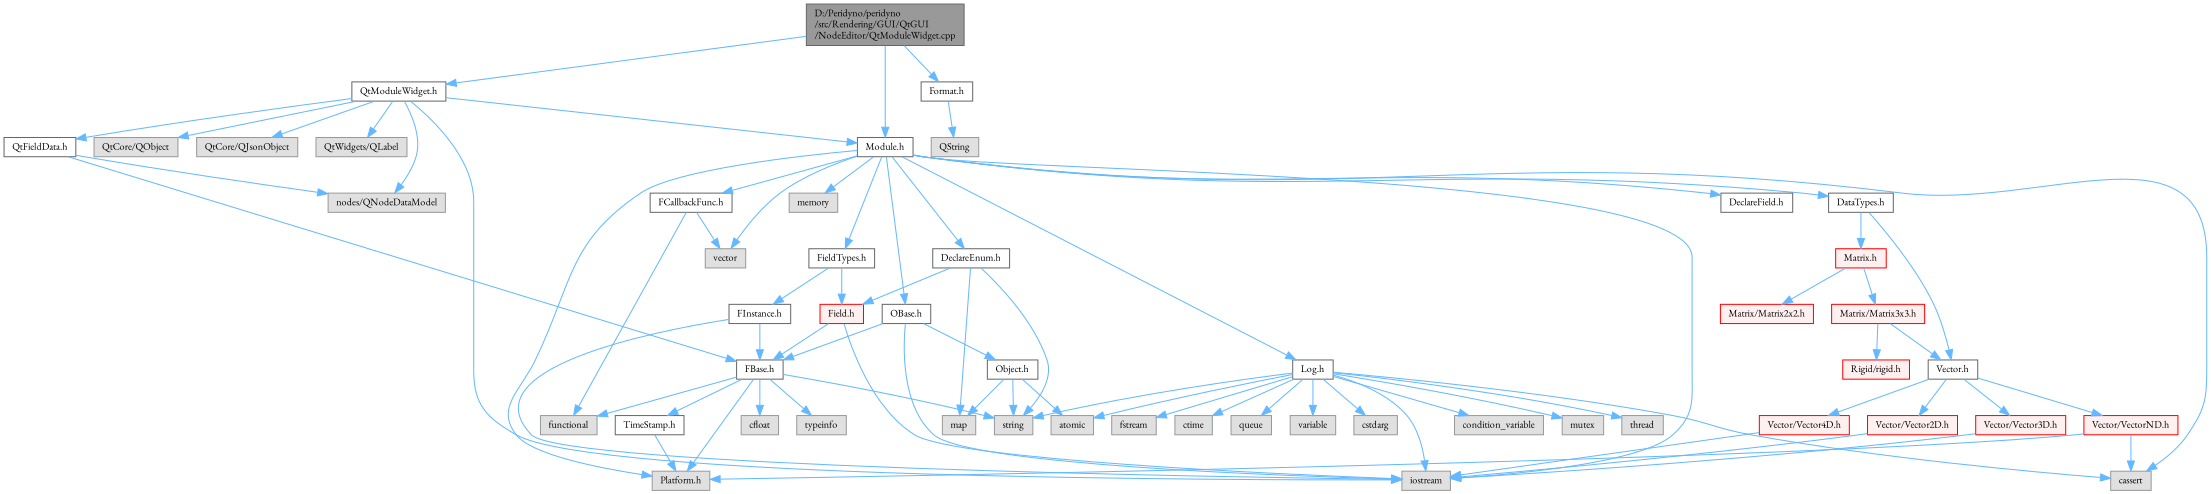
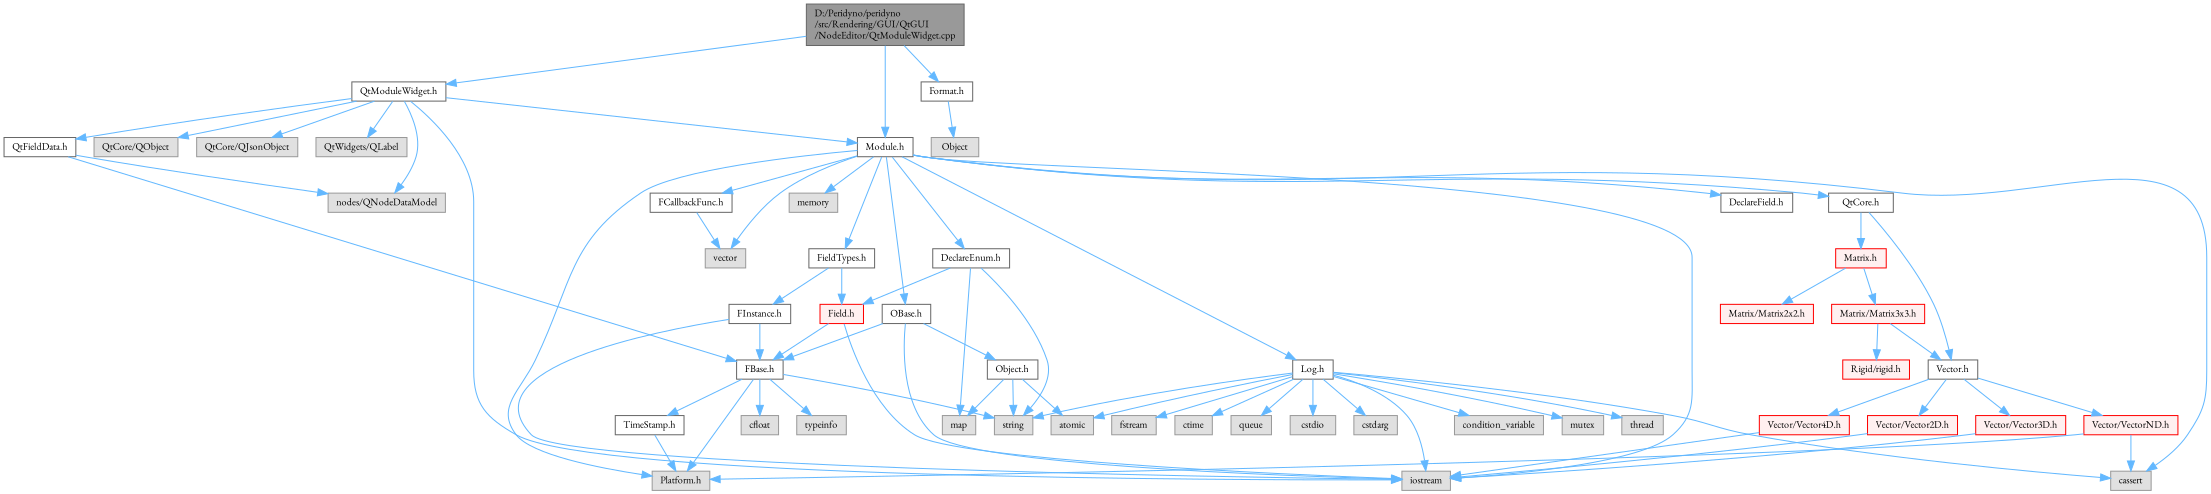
  digraph {
    fontname="EB Garamond"
    node [color=grey60 fillcolor="#E0E0E0" fontname="EB Garamond" fontsize=10 shape=box style=filled]
    edge [color=steelblue1 fontname="EB Garamond" fontsize=10 labelfontname=Helvetica labelfontsize=10 style=solid]
    n1 [color=gray40 fillcolor=grey60 fontcolor=black height=0.2 label="D:/Peridyno/peridyno\l/src/Rendering/GUI/QtGUI\l/NodeEditor/QtModuleWidget.cpp" width=0.4]
    n2 [color=grey40 fillcolor=white height=0.2 label="QtModuleWidget.h" width=0.4]
    n3 [color=grey40 fillcolor=white height=0.2 label="Module.h" width=0.4]
    n4 [color=grey40 fillcolor=white height=0.2 label="Format.h" width=0.4]
    n5 [height=0.2 label="QtCore/QObject" width=0.4]
    n6 [height=0.2 label="QtCore/QJsonObject" width=0.4]
    n7 [height=0.2 label="QtWidgets/QLabel" width=0.4]
    n8 [height=0.2 label="nodes/QNodeDataModel" width=0.4]
    n9 [color=grey40 fillcolor=white height=0.2 label="QtFieldData.h" width=0.4]
    n10 [height=0.2 label=iostream width=0.4]
    n11 [height=0.2 label="Platform.h" width=0.4]
    n12 [height=0.2 label=memory width=0.4]
    n13 [height=0.2 label=vector width=0.4]
    n14 [height=0.2 label=cassert width=0.4]
    n15 [color=grey40 fillcolor=white height=0.2 label="OBase.h" width=0.4]
    n16 [color=grey40 fillcolor=white height=0.2 label="Log.h" width=0.4]
-   n17 [color=grey40 fillcolor=white height=0.2 label="DataTypes.h" width=0.4]
+   n17 [color=grey40 fillcolor=white height=0.2 label="QtCore.h" width=0.4]
    n18 [color=grey40 fillcolor=white height=0.2 label="DeclareEnum.h" width=0.4]
    n19 [color=grey40 fillcolor=white height=0.2 label="DeclareField.h" width=0.4]
    n20 [color=grey40 fillcolor=white height=0.2 label="FCallbackFunc.h" width=0.4]
    n21 [color=grey40 fillcolor=white height=0.2 label="FieldTypes.h" width=0.4]
-   n22 [height=0.2 label=QString width=0.4]
+   n22 [height=0.2 label=Object width=0.4]
    n23 [color=grey40 fillcolor=white height=0.2 label="FBase.h" width=0.4]
    n24 [color=grey40 fillcolor=white height=0.2 label="TimeStamp.h" width=0.4]
    n25 [height=0.2 label=typeinfo width=0.4]
    n26 [height=0.2 label=string width=0.4]
-   n27 [height=0.2 label=functional width=0.4]
    n28 [height=0.2 label=cfloat width=0.4]
    n29 [color=grey40 fillcolor=white height=0.2 label="Object.h" width=0.4]
    n30 [height=0.2 label=atomic width=0.4]
    n31 [height=0.2 label=mutex width=0.4]
    n32 [height=0.2 label=thread width=0.4]
    n33 [height=0.2 label=fstream width=0.4]
    n34 [height=0.2 label=ctime width=0.4]
    n35 [height=0.2 label=queue width=0.4]
-   n36 [height=0.2 label=variable width=0.4]
+   n36 [height=0.2 label=cstdio width=0.4]
    n37 [height=0.2 label=cstdarg width=0.4]
    n38 [height=0.2 label=condition_variable width=0.4]
    n39 [color=grey40 fillcolor=white height=0.2 label="Vector.h" width=0.4]
    n40 [color=red fillcolor="#FFF0F0" height=0.2 label="Matrix.h" width=0.4]
    n41 [height=0.2 label=map width=0.4]
    n42 [color=red fillcolor="#FFF0F0" height=0.2 label="Field.h" width=0.4]
    n43 [color=grey40 fillcolor=white height=0.2 label="FInstance.h" width=0.4]
    n44 [color=red fillcolor="#FFF0F0" height=0.2 label="Vector/Vector2D.h" width=0.4]
    n45 [color=red fillcolor="#FFF0F0" height=0.2 label="Vector/Vector3D.h" width=0.4]
    n46 [color=red fillcolor="#FFF0F0" height=0.2 label="Vector/Vector4D.h" width=0.4]
    n47 [color=red fillcolor="#FFF0F0" height=0.2 label="Vector/VectorND.h" width=0.4]
    n48 [color=red fillcolor="#FFF0F0" height=0.2 label="Matrix/Matrix2x2.h" width=0.4]
    n49 [color=red fillcolor="#FFF0F0" height=0.2 label="Matrix/Matrix3x3.h" width=0.4]
    n50 [color=red fillcolor="#FFF0F0" height=0.2 label="Rigid/rigid.h" width=0.4]
    n1 -> n2
    n1 -> n3
    n1 -> n4
    n2 -> n3
    n2 -> n5
    n2 -> n6
    n2 -> n7
    n2 -> n8
    n2 -> n9
    n2 -> n10
    n3 -> n10
    n3 -> n11
    n3 -> n12
    n3 -> n13
    n3 -> n14
    n3 -> n15
    n3 -> n16
    n3 -> n17
    n3 -> n18
    n3 -> n19
    n3 -> n20
    n3 -> n21
    n4 -> n22
    n9 -> n8
    n9 -> n23
    n15 -> n10
    n15 -> n23
    n15 -> n29
    n16 -> n10
    n16 -> n14
    n16 -> n26
    n16 -> n30
    n16 -> n31
    n16 -> n32
    n16 -> n33
    n16 -> n34
    n16 -> n35
    n16 -> n36
    n16 -> n37
    n16 -> n38
    n17 -> n39
    n17 -> n40
    n18 -> n26
    n18 -> n41
    n18 -> n42
    n20 -> n13
-   n20 -> n27
    n21 -> n42
    n21 -> n43
    n23 -> n11
    n23 -> n24
    n23 -> n25
    n23 -> n26
-   n23 -> n27
    n23 -> n28
    n24 -> n11
    n29 -> n26
    n29 -> n30
    n29 -> n41
    n39 -> n44
    n39 -> n45
    n39 -> n46
    n39 -> n47
    n40 -> n48
    n40 -> n49
    n42 -> n10
    n42 -> n23
    n43 -> n10
    n43 -> n23
    n44 -> n10
    n45 -> n10
    n46 -> n10
    n47 -> n11
    n47 -> n14
    n49 -> n39
    n49 -> n50
  }
